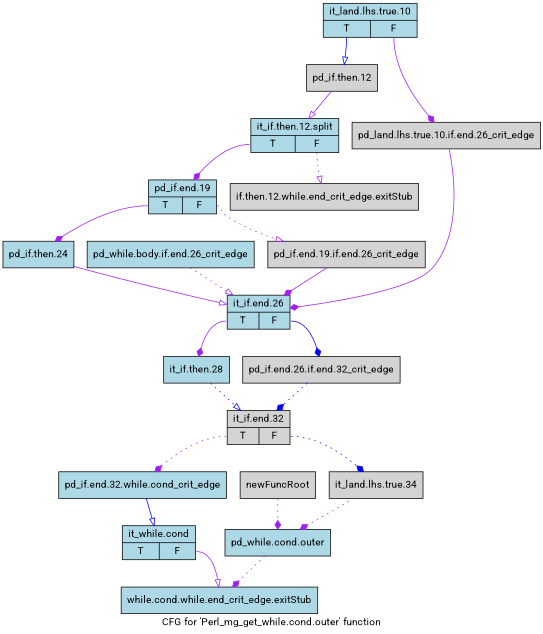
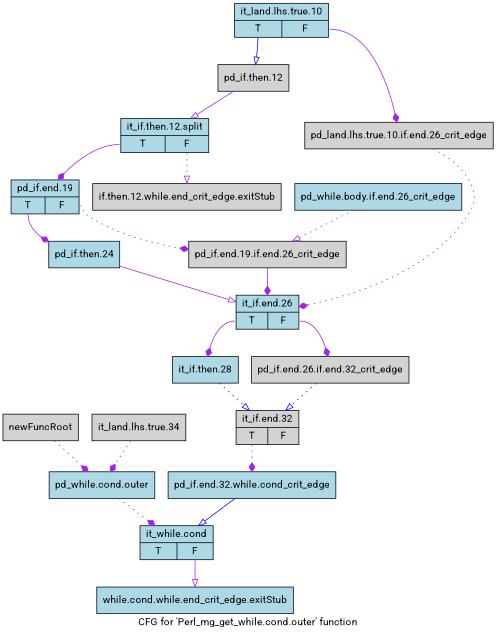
  digraph {
    fontname=Roboto
    label="CFG for 'Perl_mg_get_while.cond.outer' function"
    node [fillcolor=lightblue fontname=Roboto shape=record style=filled]
    edge [arrowhead=diamond color=purple fontname=Roboto style=dotted]
    n1 [fillcolor=lightgrey label="{newFuncRoot}"]
    n2 [label="{pd_while.cond.outer}"]
    n3 [label="{it_while.cond|{<s0>T|<s1>F}}"]
    n4 [label="{while.cond.while.end_crit_edge.exitStub}"]
    n5 [fillcolor=lightgrey label="{if.then.12.while.end_crit_edge.exitStub}"]
    n6 [label="{it_land.lhs.true.10|{<s0>T|<s1>F}}"]
    n7 [fillcolor=lightgrey label="{pd_if.then.12}"]
    n8 [fillcolor=lightgrey label="{pd_land.lhs.true.10.if.end.26_crit_edge}"]
    n9 [label="{pd_while.body.if.end.26_crit_edge}"]
    n10 [label="{it_if.end.26|{<s0>T|<s1>F}}"]
    n11 [label="{it_if.then.12.split|{<s0>T|<s1>F}}"]
    n12 [label="{it_if.then.28}"]
    n13 [fillcolor=lightgrey label="{pd_if.end.26.if.end.32_crit_edge}"]
    n14 [fillcolor=lightgrey label="{it_if.end.32|{<s0>T|<s1>F}}"]
    n15 [label="{pd_if.end.19|{<s0>T|<s1>F}}"]
    n16 [label="{pd_if.then.24}"]
    n17 [fillcolor=lightgrey label="{pd_if.end.19.if.end.26_crit_edge}"]
    n18 [label="{pd_if.end.32.while.cond_crit_edge}"]
    n19 [fillcolor=lightgrey label="{it_land.lhs.true.34}"]
    n1 -> n2
-   n2 -> n4
+   n2 -> n3
    n3 -> n4 [arrowhead=onormal style=solid tailport=s1]
    n6 -> n7 [arrowhead=onormal color=blue style=solid tailport=s0]
    n6 -> n8 [style=solid tailport=s1]
    n7 -> n11 [arrowhead=onormal style=solid]
-   n8 -> n10 [style=solid]
-   n9 -> n10 [arrowhead=onormal]
+   n8 -> n10
+   n9 -> n17 [arrowhead=onormal]
    n10 -> n12 [style=solid tailport=s0]
-   n10 -> n13 [color=blue style=solid tailport=s1]
+   n10 -> n13 [style=solid tailport=s1]
    n11 -> n5 [arrowhead=onormal tailport=s1]
    n11 -> n15 [style=solid tailport=s0]
    n12 -> n14 [arrowhead=onormal color=blue]
-   n13 -> n14 [color=blue]
+   n13 -> n14 [arrowhead=onormal color=blue]
    n14 -> n18 [tailport=s0]
-   n14 -> n19 [color=blue tailport=s1]
    n15 -> n16 [style=solid tailport=s0]
-   n15 -> n17 [arrowhead=onormal tailport=s1]
+   n15 -> n17 [tailport=s1]
    n16 -> n10 [arrowhead=onormal style=solid]
    n17 -> n10 [style=solid]
    n18 -> n3 [arrowhead=onormal color=blue style=solid]
    n19 -> n2
  }
